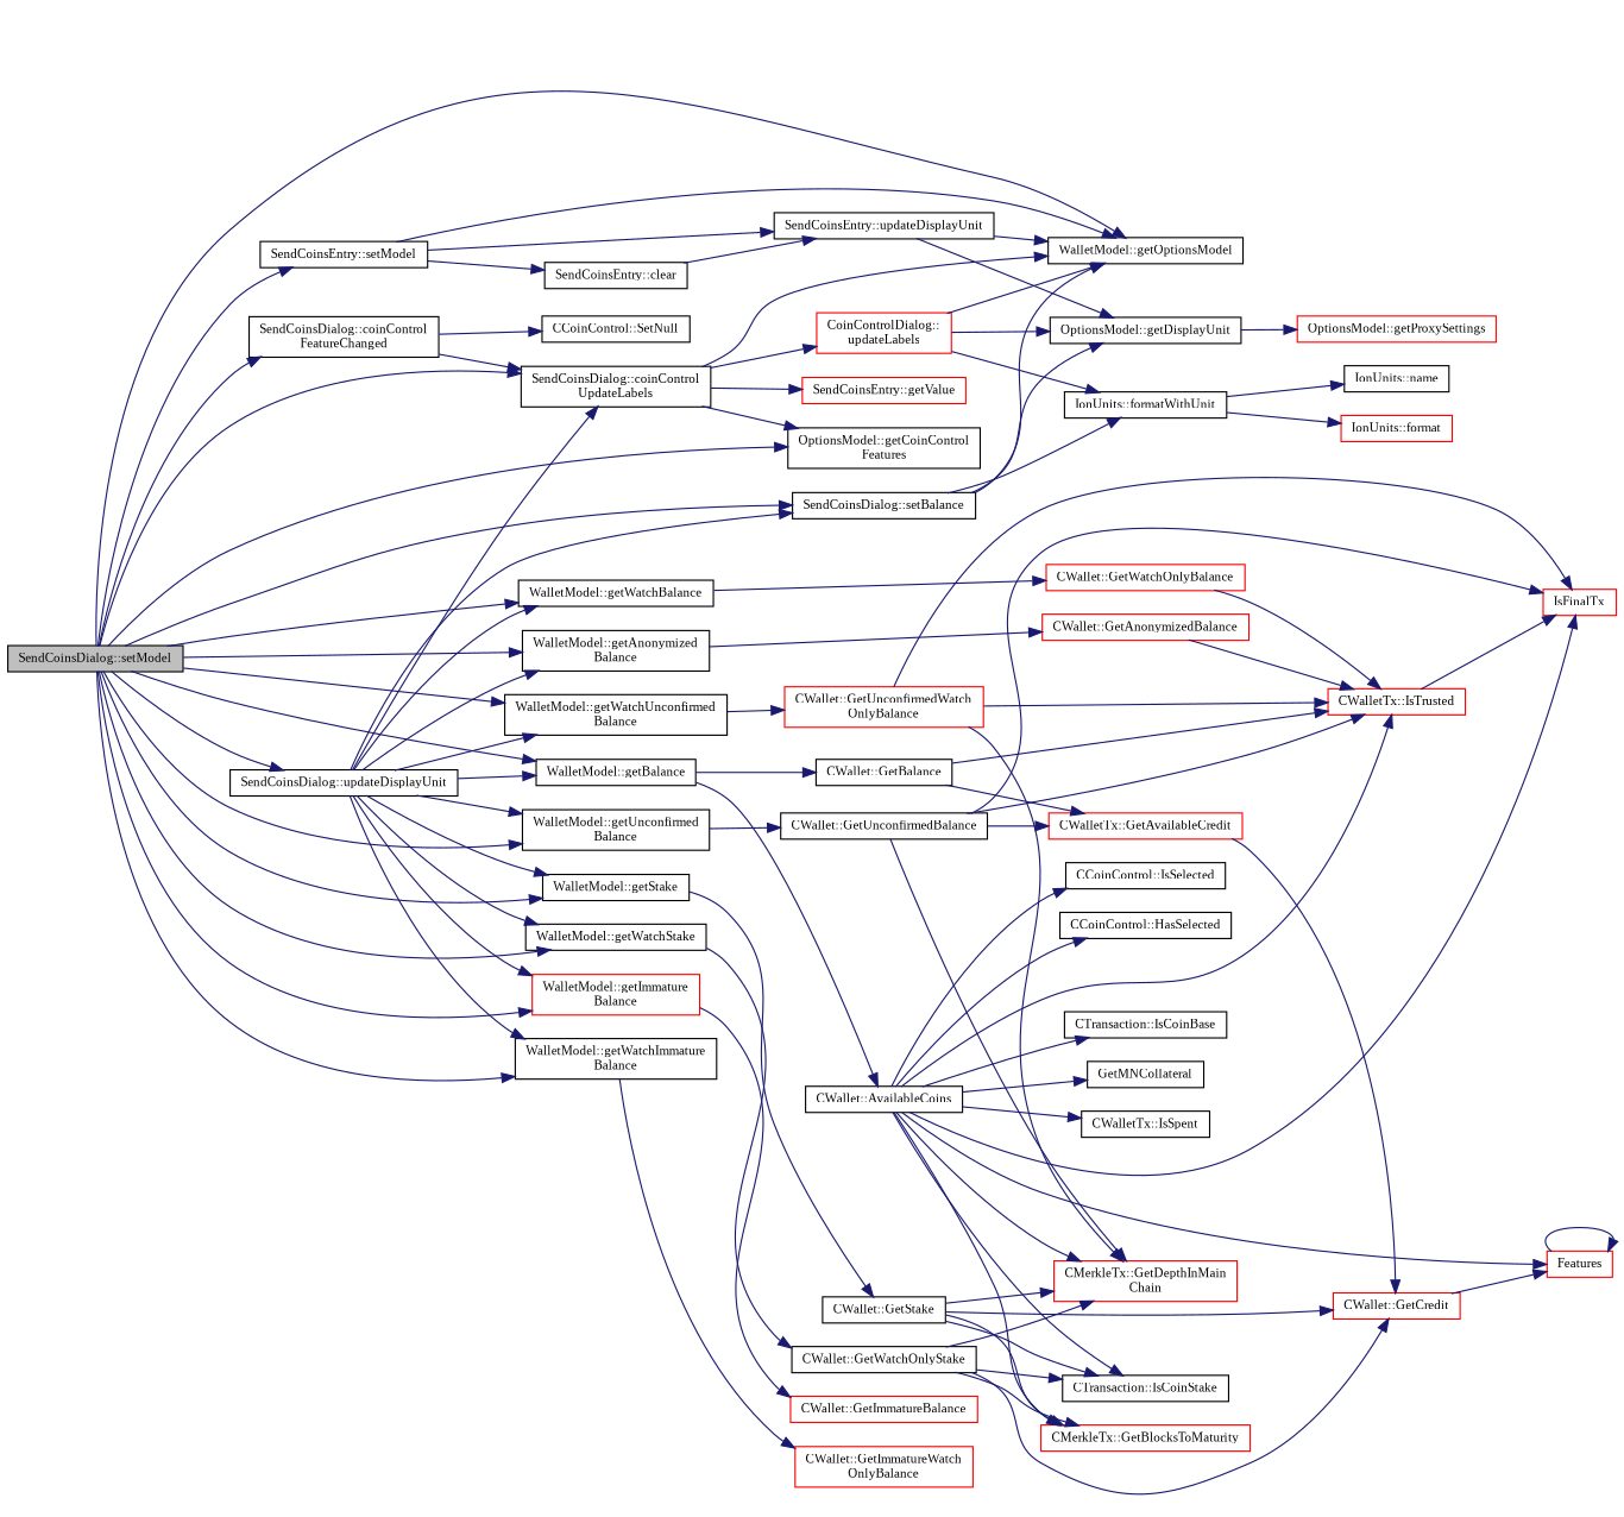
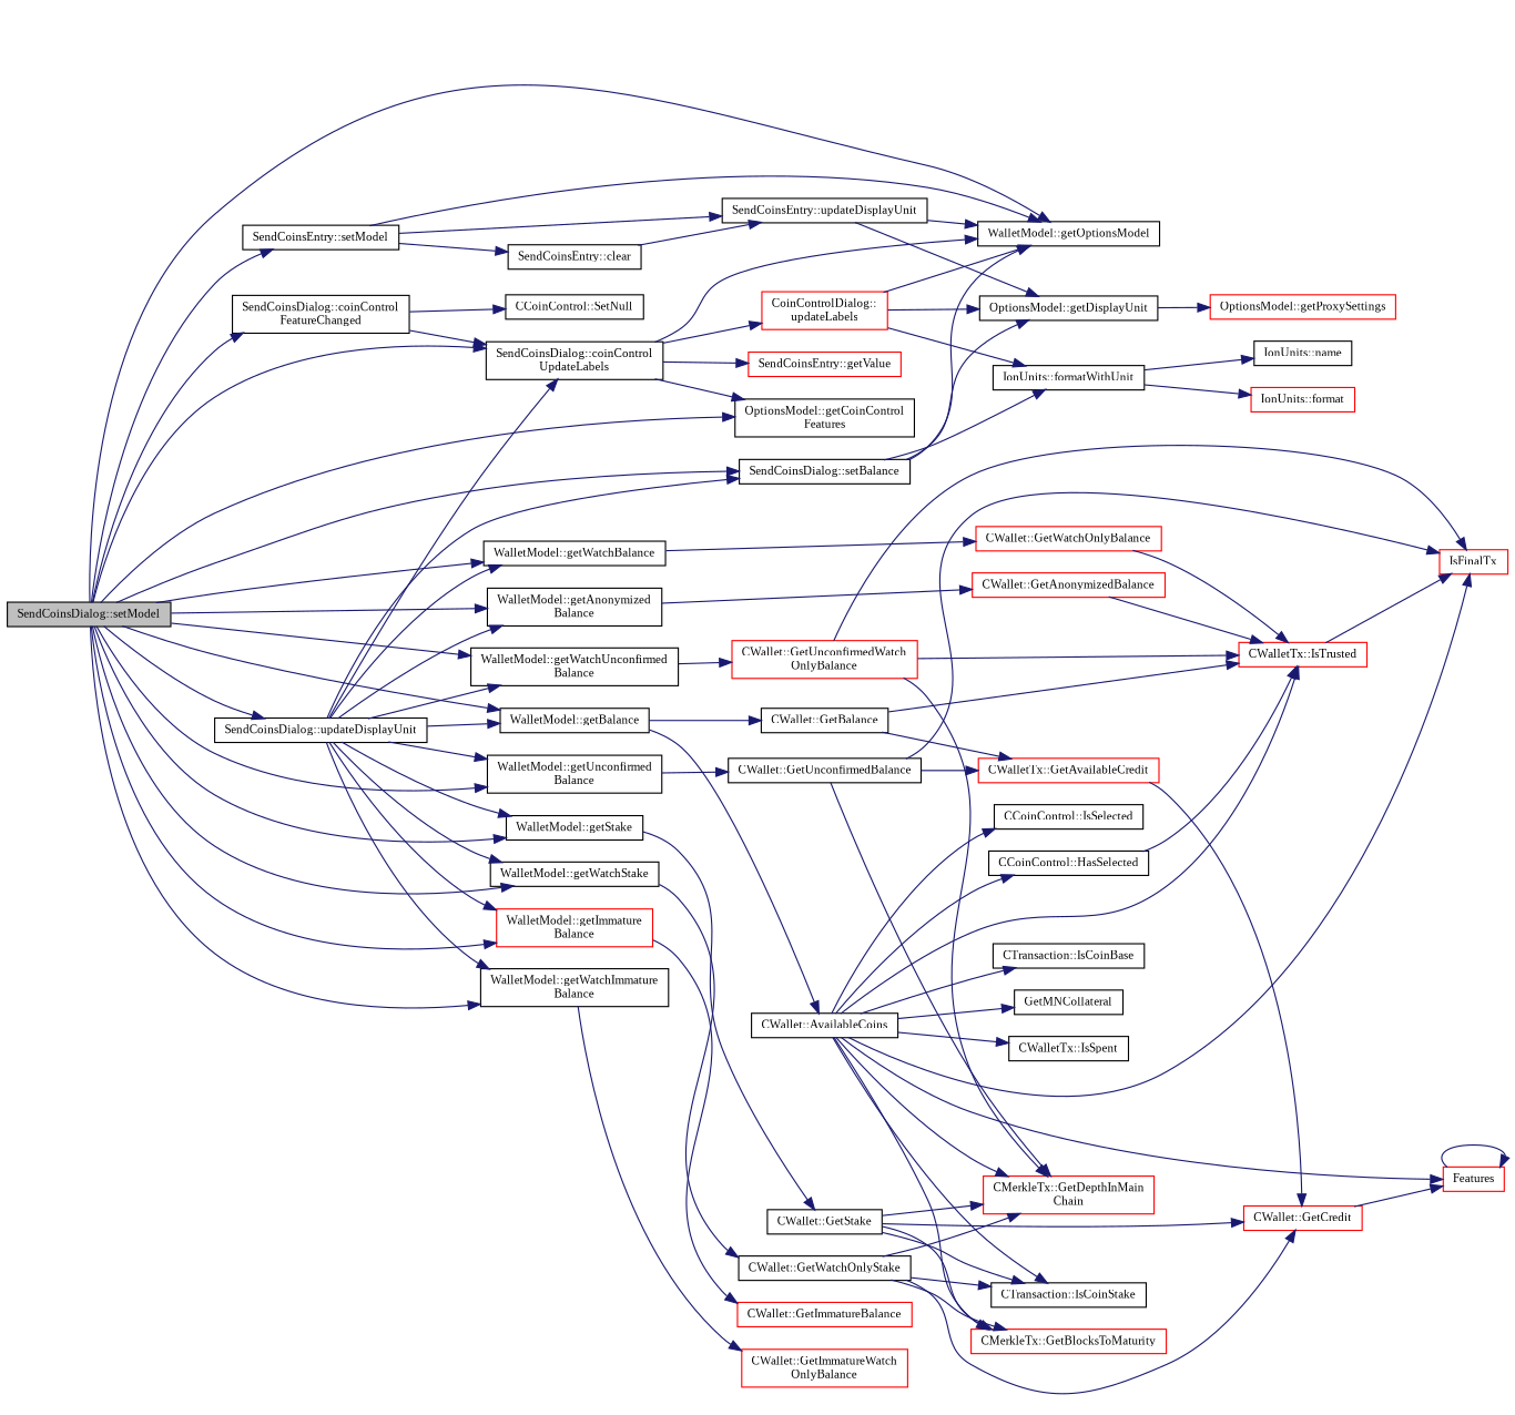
  digraph {
    fontname="Liberation Serif"
    rankdir=LR
    node [color=black fillcolor=white fontname="Liberation Serif" fontsize=10 shape=record style=filled]
    edge [color=midnightblue fontname="Liberation Serif" fontsize=10 labelfontname=Helvetica labelfontsize=10 style=solid]
    n1 [fillcolor=grey75 fontcolor=black height=0.2 label="SendCoinsDialog::setModel" width=0.4]
    n2 [height=0.2 label="WalletModel::getOptionsModel" width=0.4]
    n3 [height=0.2 label="SendCoinsEntry::setModel" width=0.4]
    n4 [height=0.2 label="SendCoinsDialog::setBalance" width=0.4]
    n5 [height=0.2 label="WalletModel::getBalance" width=0.4]
    n6 [height=0.2 label="WalletModel::getStake" width=0.4]
    n7 [height=0.2 label="WalletModel::getUnconfirmed\lBalance" width=0.4]
    n8 [color=red height=0.2 label="WalletModel::getImmature\lBalance" width=0.4]
    n9 [height=0.2 label="WalletModel::getAnonymized\lBalance" width=0.4]
    n10 [height=0.2 label="WalletModel::getWatchBalance" width=0.4]
    n11 [height=0.2 label="WalletModel::getWatchStake" width=0.4]
    n12 [height=0.2 label="WalletModel::getWatchUnconfirmed\lBalance" width=0.4]
    n13 [height=0.2 label="WalletModel::getWatchImmature\lBalance" width=0.4]
    n14 [height=0.2 label="SendCoinsDialog::updateDisplayUnit" width=0.4]
    n15 [height=0.2 label="SendCoinsDialog::coinControl\lUpdateLabels" width=0.4]
    n16 [height=0.2 label="OptionsModel::getCoinControl\lFeatures" width=0.4]
    n17 [height=0.2 label="SendCoinsDialog::coinControl\lFeatureChanged" width=0.4]
    n18 [height=0.2 label="SendCoinsEntry::updateDisplayUnit" width=0.4]
    n19 [height=0.2 label="SendCoinsEntry::clear" width=0.4]
    n20 [height=0.2 label="OptionsModel::getDisplayUnit" width=0.4]
    n21 [height=0.2 label="IonUnits::formatWithUnit" width=0.4]
    n22 [height=0.2 label="CWallet::AvailableCoins" width=0.4]
    n23 [height=0.2 label="CWallet::GetBalance" width=0.4]
    n24 [height=0.2 label="CWallet::GetStake" width=0.4]
    n25 [height=0.2 label="CWallet::GetUnconfirmedBalance" width=0.4]
    n26 [color=red height=0.2 label="CWallet::GetImmatureBalance" width=0.4]
    n27 [color=red height=0.2 label="CWallet::GetAnonymizedBalance" width=0.4]
    n28 [color=red height=0.2 label="CWallet::GetWatchOnlyBalance" width=0.4]
    n29 [height=0.2 label="CWallet::GetWatchOnlyStake" width=0.4]
    n30 [color=red height=0.2 label="CWallet::GetUnconfirmedWatch\lOnlyBalance" width=0.4]
    n31 [color=red height=0.2 label="CWallet::GetImmatureWatch\lOnlyBalance" width=0.4]
    n32 [color=red height=0.2 label="SendCoinsEntry::getValue" width=0.4]
    n33 [color=red height=0.2 label="CoinControlDialog::\lupdateLabels" width=0.4]
    n34 [height=0.2 label="CCoinControl::SetNull" width=0.4]
    n35 [color=red height=0.2 label="OptionsModel::getProxySettings" width=0.4]
    n36 [color=red height=0.2 label="IonUnits::format" width=0.4]
    n37 [height=0.2 label="IonUnits::name" width=0.4]
    n38 [color=red height=0.2 label=IsFinalTx width=0.4]
    n39 [color=red height=0.2 label="CWalletTx::IsTrusted" width=0.4]
    n40 [height=0.2 label="CTransaction::IsCoinBase" width=0.4]
    n41 [color=red height=0.2 label="CMerkleTx::GetBlocksToMaturity" width=0.4]
    n42 [height=0.2 label="CTransaction::IsCoinStake" width=0.4]
    n43 [color=red height=0.2 label="CMerkleTx::GetDepthInMain\lChain" width=0.4]
    n44 [height=0.2 label=GetMNCollateral width=0.4]
    n45 [color=red height=0.2 label=Features width=0.4]
    n46 [height=0.2 label="CWalletTx::IsSpent" width=0.4]
    n47 [height=0.2 label="CCoinControl::HasSelected" width=0.4]
    n48 [height=0.2 label="CCoinControl::IsSelected" width=0.4]
    n49 [color=red height=0.2 label="CWalletTx::GetAvailableCredit" width=0.4]
    n50 [color=red height=0.2 label="CWallet::GetCredit" width=0.4]
    n1 -> n2
    n1 -> n3
    n1 -> n4
    n1 -> n5
    n1 -> n6
    n1 -> n7
    n1 -> n8
    n1 -> n9
    n1 -> n10
    n1 -> n11
    n1 -> n12
    n1 -> n13
    n1 -> n14
    n1 -> n15
    n1 -> n16
    n1 -> n17
    n3 -> n2
    n3 -> n18
    n3 -> n19
    n4 -> n2
    n4 -> n20
    n4 -> n21
    n5 -> n22
    n5 -> n23
    n6 -> n24
    n7 -> n25
    n8 -> n26
    n9 -> n27
    n10 -> n28
    n11 -> n29
    n12 -> n30
    n13 -> n31
    n14 -> n4
    n14 -> n5
    n14 -> n6
    n14 -> n7
    n14 -> n8
    n14 -> n9
    n14 -> n10
    n14 -> n11
    n14 -> n12
    n14 -> n13
    n14 -> n15
    n15 -> n2
    n15 -> n16
    n15 -> n32
    n15 -> n33
    n17 -> n15
    n17 -> n34
    n18 -> n2
    n18 -> n20
    n19 -> n18
    n20 -> n35
    n21 -> n36
    n21 -> n37
    n22 -> n38
    n22 -> n39
    n22 -> n40
    n22 -> n41
    n22 -> n42
    n22 -> n43
    n22 -> n44
    n22 -> n45
    n22 -> n46
    n22 -> n47
    n22 -> n48
    n23 -> n39
    n23 -> n49
    n24 -> n41
    n24 -> n42
    n24 -> n43
    n24 -> n50
    n25 -> n38
-   n25 -> n39
+   n47 -> n39
    n25 -> n43
    n25 -> n49
    n27 -> n39
    n28 -> n39
    n29 -> n41
    n29 -> n42
    n29 -> n43
    n29 -> n50
    n30 -> n38
    n30 -> n39
    n30 -> n43
    n33 -> n2
    n33 -> n20
    n33 -> n21
    n39 -> n38
    n45 -> n45
    n49 -> n50
    n50 -> n45
  }
